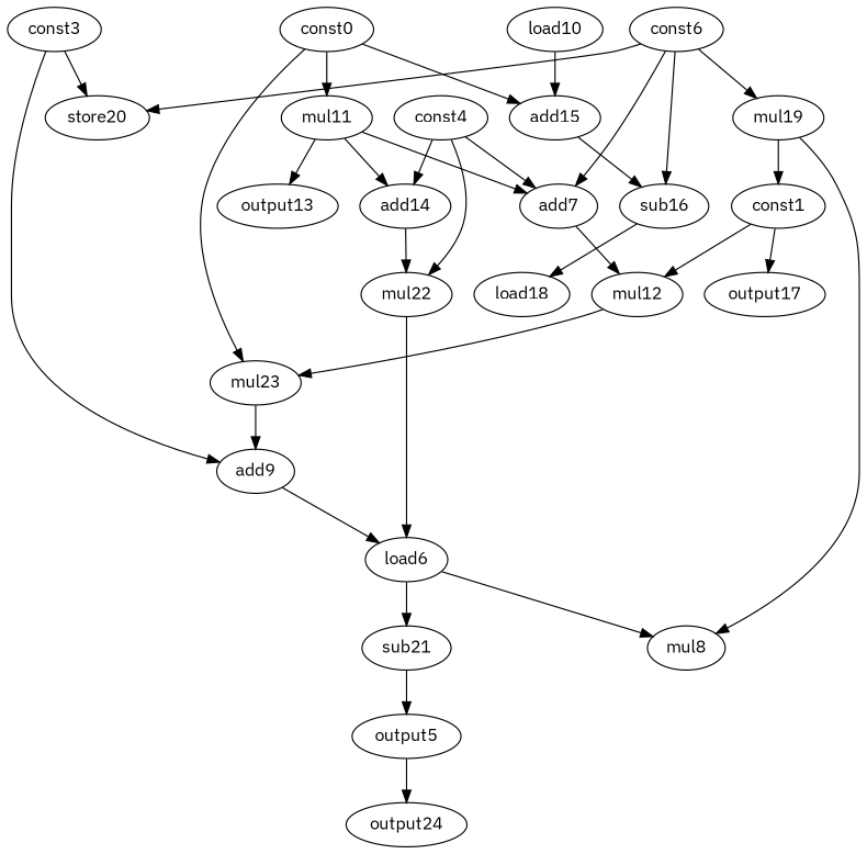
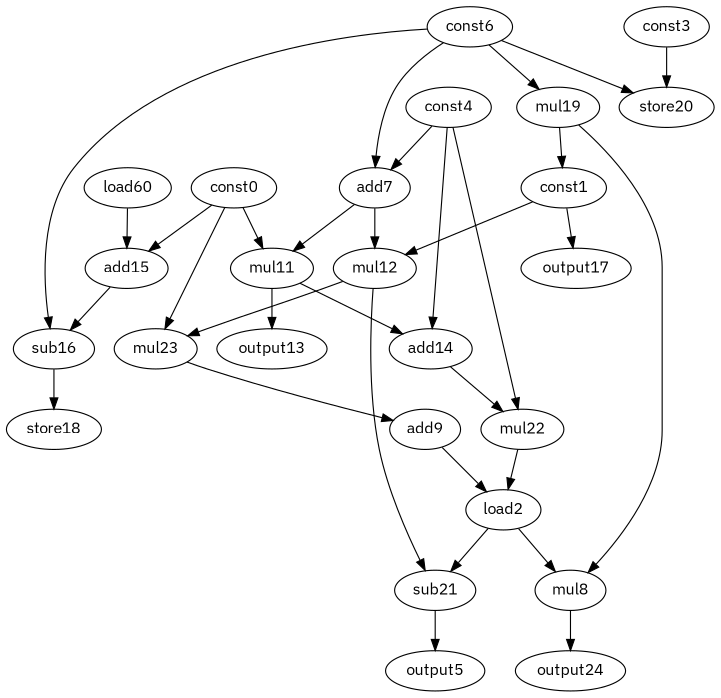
  digraph {
    fontname="IBM Plex Sans"
    node [fontname="IBM Plex Sans" opcode=mul]
    edge [fontname="IBM Plex Sans" operand=0]
    const0 [opcode=const]
    mul11
    add15 [opcode=add]
    mul23
-   load10 [opcode=load]
+   load10 [opcode=load label=load60]
    add14 [opcode=add]
    output13 [opcode=output]
    sub16 [opcode=sub]
    add9 [opcode=add]
    const1 [opcode=const]
    mul12
    output17 [opcode=output]
    sub21 [opcode=sub]
    mul19
    mul8
-   load2 [opcode=load label=load6]
+   load2 [opcode=load]
    output24 [opcode=output]
    output5 [opcode=output]
    const3 [opcode=const]
    store20 [opcode=store]
    const4 [opcode=const]
    add7 [opcode=add]
    mul22
    const6 [opcode=const]
-   store18 [opcode=store label=load18]
+   store18 [opcode=store]
    const0 -> mul11
    const0 -> add15
    const0 -> mul23
    mul11 -> add14
    mul11 -> output13
    add15 -> sub16 [operand=1]
    mul23 -> add9 [operand=1]
    load10 -> add15 [operand=1]
    add14 -> mul22 [operand=1]
    sub16 -> store18
    add9 -> load2 [operand=1]
    const1 -> mul12
    const1 -> output17
    mul12 -> mul23 [operand=1]
+   mul12 -> sub21 [operand=1]
    sub21 -> output5
    mul19 -> const1
    mul19 -> mul8 [operand=1]
-   output5 -> output24
+   mul8 -> output24
    load2 -> sub21
    load2 -> mul8
-   const3 -> add9
    const3 -> store20
    const4 -> add14 [operand=1]
    const4 -> add7
    const4 -> mul22
-   mul11 -> add7 [operand=1]
+   add7 -> mul11 [operand=1]
    add7 -> mul12 [operand=1]
    mul22 -> load2
    const6 -> sub16
    const6 -> mul19 [operand=1]
    const6 -> store20 [operand=1]
    const6 -> add7 [operand=1]
  }
